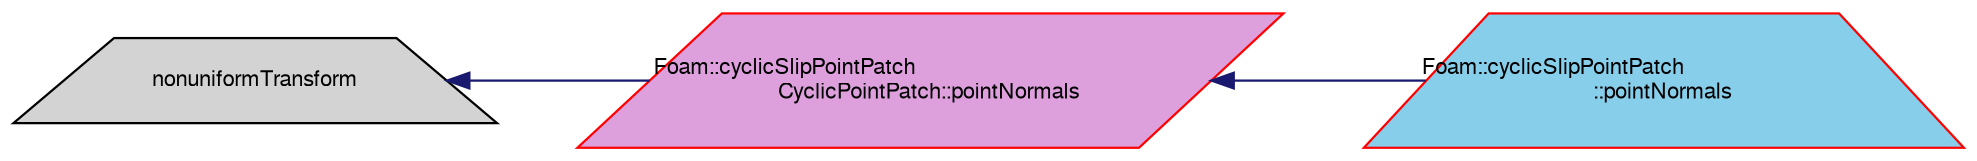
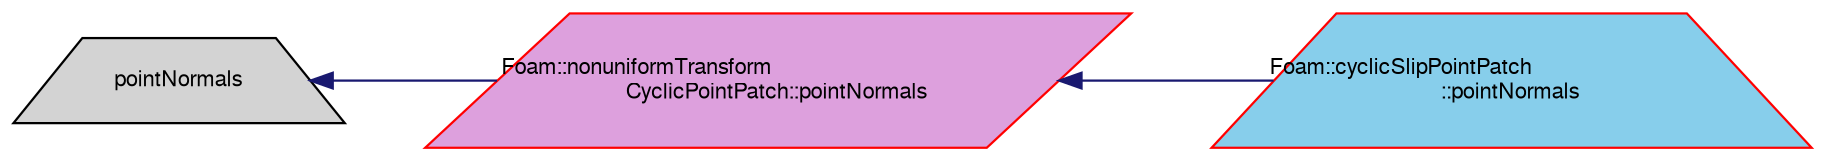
  digraph {
    rankdir=LR
    node [color=red fontname=FreeSans fontsize=10 shape=trapezium style=filled]
    edge [color=midnightblue dir=back fontname=FreeSans fontsize=10 labelfontname=FreeSans labelfontsize=10 style=solid]
-   n1 [color=black fillcolor=lightgrey fontcolor=black height=0.2 label=nonuniformTransform width=0.4]
-   n2 [fillcolor=plum height=0.2 label="Foam::cyclicSlipPointPatch\lCyclicPointPatch::pointNormals" shape=parallelogram width=0.4]
+   n1 [color=black fillcolor=lightgrey fontcolor=black height=0.2 label=pointNormals width=0.4]
+   n2 [fillcolor=plum height=0.2 label="Foam::nonuniformTransform\lCyclicPointPatch::pointNormals" shape=parallelogram width=0.4]
    n3 [fillcolor=skyblue height=0.2 label="Foam::cyclicSlipPointPatch\l::pointNormals" width=0.4]
    n1 -> n2
    n2 -> n3
  }
